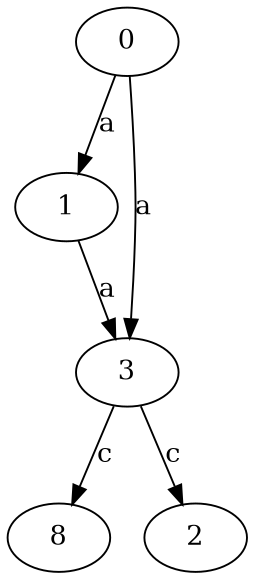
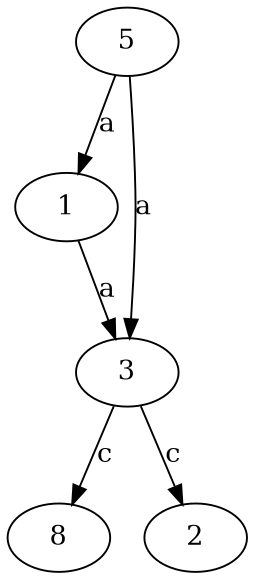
  strict digraph {
    1
    3
    n3 [label=8]
    n4 [label=2]
-   0
+   0 [label=5]
    1 -> 3 [label=a]
    3 -> n3 [label=c]
    3 -> n4 [label=c]
    0 -> 1 [label=a]
    0 -> 3 [label=a]
  }
